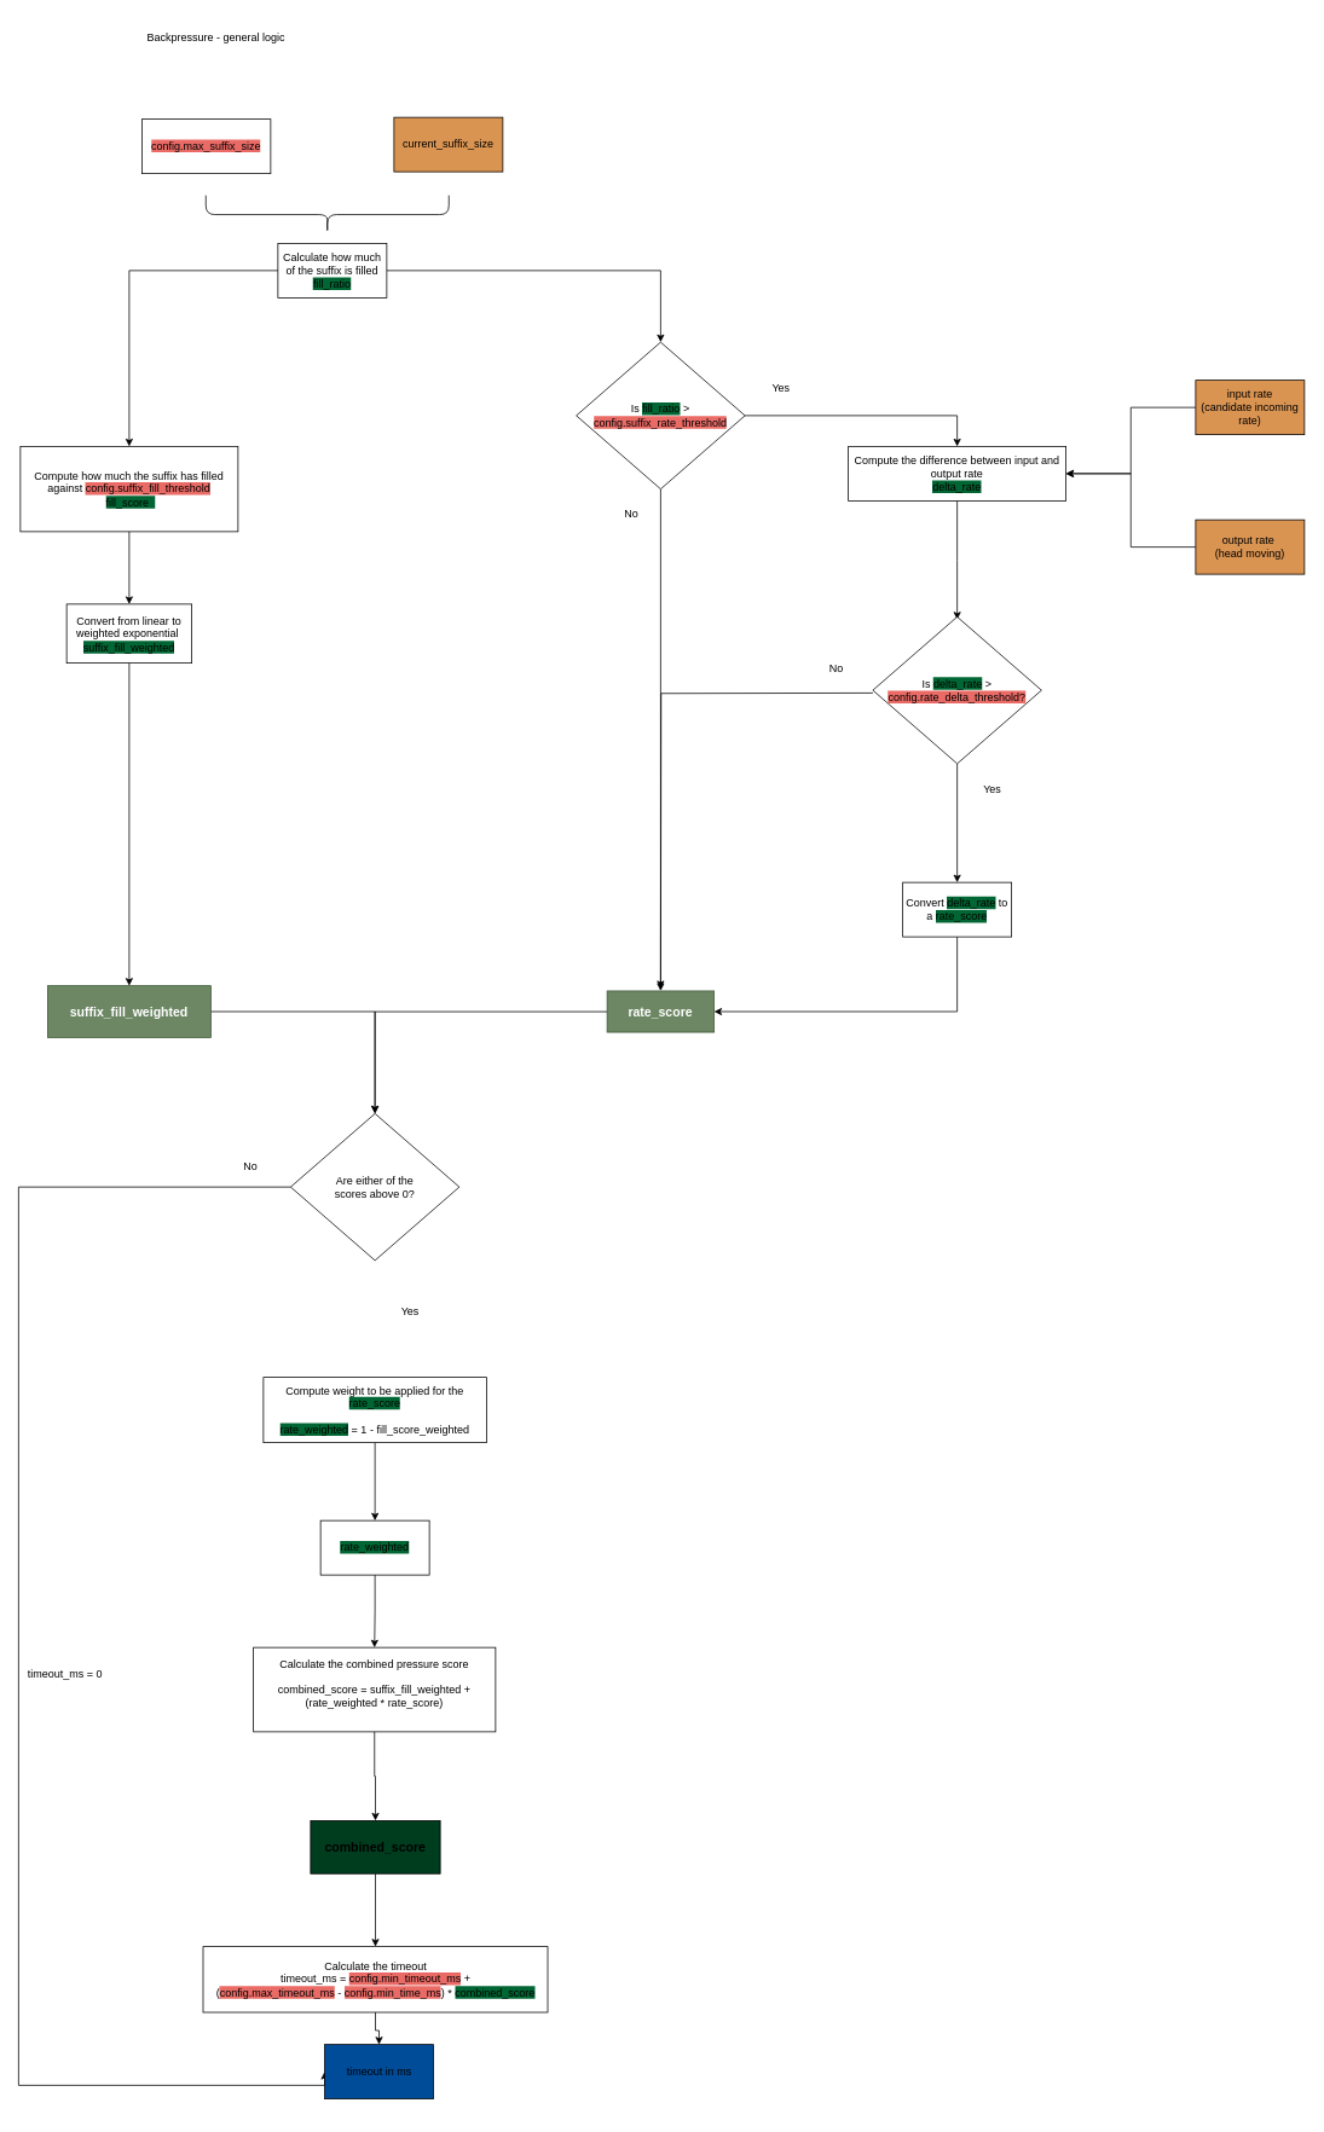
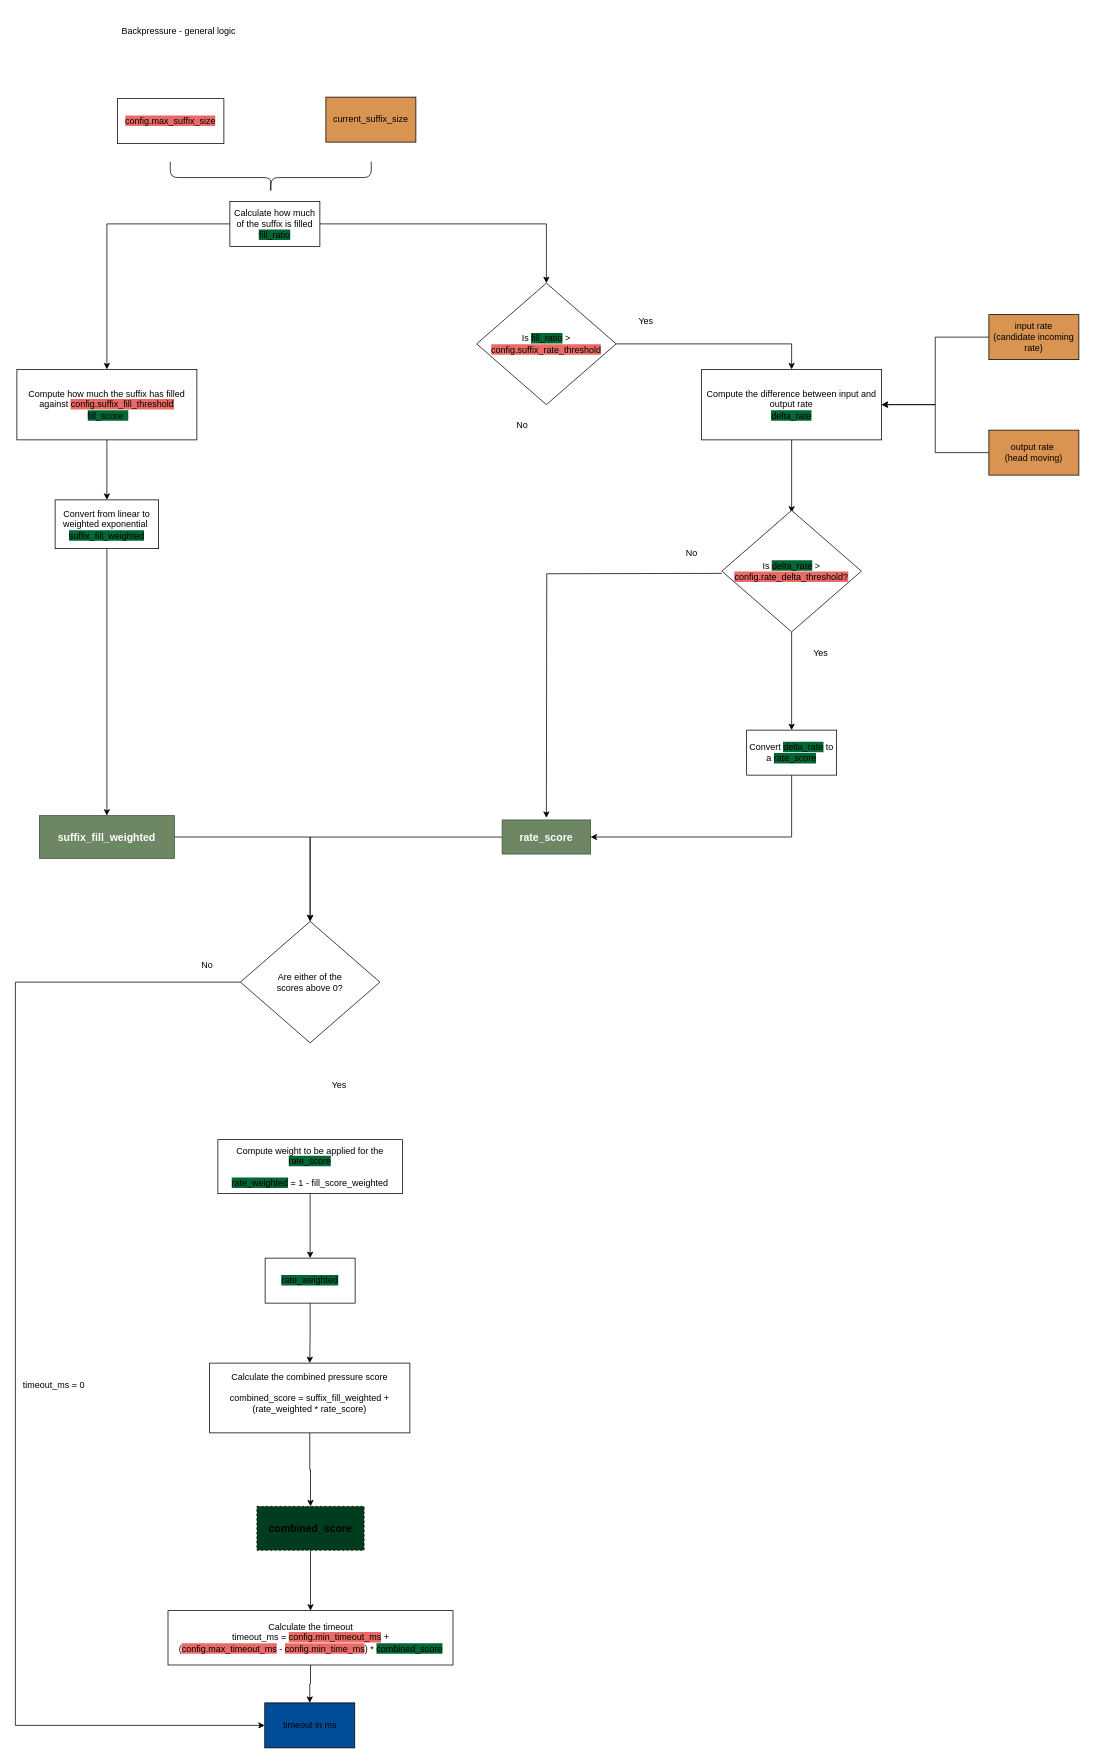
  <mxCell id="0" />
  <mxCell id="1" parent="0" />
  <mxCell id="2" value="Backpressure - general logic" style="text;html=1;strokeColor=none;fillColor=none;align=center;verticalAlign=middle;whiteSpace=wrap;rounded=0;" vertex="1" parent="1"><mxGeometry x="117" y="20" width="242" height="42" as="geometry" /></mxCell>
  <mxCell id="3" value="current_suffix_size" style="rounded=0;whiteSpace=wrap;html=1;fillColor=#DA9452;" vertex="1" parent="1"><mxGeometry x="434" y="129" width="120" height="60" as="geometry" /></mxCell>
  <mxCell id="4" value="" style="edgeStyle=orthogonalEdgeStyle;rounded=0;orthogonalLoop=1;jettySize=auto;html=1;entryX=1;entryY=0.5;entryDx=0;entryDy=0;" edge="1" parent="1" source="5" target="23"><mxGeometry relative="1" as="geometry"><mxPoint x="1178" y="449" as="targetPoint" /></mxGeometry></mxCell>
  <mxCell id="5" value="input rate&lt;br&gt;(candidate incoming rate)" style="rounded=0;whiteSpace=wrap;html=1;fillColor=#DA9452;" vertex="1" parent="1"><mxGeometry x="1318" y="419" width="120" height="60" as="geometry" /></mxCell>
  <mxCell id="6" value="" style="edgeStyle=orthogonalEdgeStyle;rounded=0;orthogonalLoop=1;jettySize=auto;html=1;entryX=1;entryY=0.5;entryDx=0;entryDy=0;" edge="1" parent="1" source="7" target="23"><mxGeometry relative="1" as="geometry"><mxPoint x="1178" y="581" as="targetPoint" /></mxGeometry></mxCell>
  <mxCell id="7" value="output rate&amp;nbsp;&lt;br&gt;(head moving)" style="rounded=0;whiteSpace=wrap;html=1;fillColor=#DA9452;" vertex="1" parent="1"><mxGeometry x="1318" y="573" width="120" height="60" as="geometry" /></mxCell>
  <mxCell id="8" value="&lt;span style=&quot;background-color: rgb(234, 107, 102);&quot;&gt;config.max_suffix_size&lt;/span&gt;" style="rounded=0;whiteSpace=wrap;html=1;" vertex="1" parent="1"><mxGeometry x="156" y="131" width="142" height="60" as="geometry" /></mxCell>
  <mxCell id="9" value="" style="edgeStyle=orthogonalEdgeStyle;rounded=0;orthogonalLoop=1;jettySize=auto;html=1;entryX=0.5;entryY=0;entryDx=0;entryDy=0;" edge="1" parent="1" source="10" target="19"><mxGeometry relative="1" as="geometry"><mxPoint x="731" y="374" as="targetPoint" /></mxGeometry></mxCell>
  <mxCell id="10" value="Calculate how much of the suffix is filled&lt;br&gt;&lt;span style=&quot;background-color: rgb(0, 102, 51);&quot;&gt;fill_ratio&lt;/span&gt;" style="rounded=0;whiteSpace=wrap;html=1;" vertex="1" parent="1"><mxGeometry x="306" y="268" width="120" height="60" as="geometry" /></mxCell>
  <mxCell id="11" value="" style="shape=curlyBracket;whiteSpace=wrap;html=1;rounded=1;flipH=1;labelPosition=right;verticalLabelPosition=middle;align=left;verticalAlign=middle;rotation=90;" vertex="1" parent="1"><mxGeometry x="339.25" y="102.25" width="42.5" height="268" as="geometry" /></mxCell>
  <mxCell id="12" value="" style="edgeStyle=orthogonalEdgeStyle;rounded=0;orthogonalLoop=1;jettySize=auto;html=1;" edge="1" parent="1" source="13" target="16"><mxGeometry relative="1" as="geometry" /></mxCell>
  <mxCell id="13" value="Compute how much the suffix has filled against&amp;nbsp;&lt;span style=&quot;background-color: rgb(234, 107, 102);&quot;&gt;config.suffix_fill_threshold&lt;/span&gt;&lt;br&gt;&amp;nbsp;&lt;span style=&quot;background-color: rgb(0, 102, 51);&quot;&gt;fill_score&amp;nbsp;&amp;nbsp;&lt;/span&gt;&lt;br&gt;" style="rounded=0;whiteSpace=wrap;html=1;" vertex="1" parent="1"><mxGeometry x="22" y="492" width="240" height="94" as="geometry" /></mxCell>
  <mxCell id="14" value="" style="edgeStyle=orthogonalEdgeStyle;rounded=0;orthogonalLoop=1;jettySize=auto;html=1;exitX=0;exitY=0.5;exitDx=0;exitDy=0;entryX=0.5;entryY=0;entryDx=0;entryDy=0;" edge="1" parent="1" source="10" target="13"><mxGeometry relative="1" as="geometry"><mxPoint x="436" y="308" as="sourcePoint" /><mxPoint x="741" y="384" as="targetPoint" /></mxGeometry></mxCell>
  <mxCell id="15" value="" style="edgeStyle=orthogonalEdgeStyle;rounded=0;orthogonalLoop=1;jettySize=auto;html=1;" edge="1" parent="1" source="16" target="34"><mxGeometry relative="1" as="geometry" /></mxCell>
  <mxCell id="16" value="Convert from linear to weighted exponential&amp;nbsp;&lt;br&gt;&lt;span style=&quot;background-color: rgb(0, 102, 51);&quot;&gt;suffix_fill_weighted&lt;/span&gt;" style="rounded=0;whiteSpace=wrap;html=1;" vertex="1" parent="1"><mxGeometry x="73" y="666" width="138" height="65" as="geometry" /></mxCell>
- <mxCell id="17" value="" style="edgeStyle=orthogonalEdgeStyle;rounded=0;orthogonalLoop=1;jettySize=auto;html=1;entryX=0.5;entryY=0;entryDx=0;entryDy=0;" edge="1" parent="1" source="19" target="28"><mxGeometry relative="1" as="geometry"><mxPoint x="731" y="700" as="targetPoint" /></mxGeometry></mxCell>
  <mxCell id="18" value="" style="edgeStyle=orthogonalEdgeStyle;rounded=0;orthogonalLoop=1;jettySize=auto;html=1;entryX=0.5;entryY=0;entryDx=0;entryDy=0;" edge="1" parent="1" source="19" target="23"><mxGeometry relative="1" as="geometry"><mxPoint x="1043" y="543" as="targetPoint" /></mxGeometry></mxCell>
  <mxCell id="19" value="Is &lt;span style=&quot;background-color: rgb(0, 102, 51);&quot;&gt;fill_ratio&lt;/span&gt; &amp;gt; &lt;span style=&quot;background-color: rgb(234, 107, 102);&quot;&gt;config.suffix_rate_threshold&lt;/span&gt;" style="rhombus;whiteSpace=wrap;html=1;" vertex="1" parent="1"><mxGeometry x="635" y="377" width="186" height="162" as="geometry" /></mxCell>
  <mxCell id="20" value="No" style="text;html=1;strokeColor=none;fillColor=none;align=center;verticalAlign=middle;whiteSpace=wrap;rounded=0;" vertex="1" parent="1"><mxGeometry x="666" y="551" width="60" height="30" as="geometry" /></mxCell>
  <mxCell id="21" value="Yes" style="text;html=1;strokeColor=none;fillColor=none;align=center;verticalAlign=middle;whiteSpace=wrap;rounded=0;" vertex="1" parent="1"><mxGeometry x="831" y="413" width="60" height="30" as="geometry" /></mxCell>
  <mxCell id="22" value="" style="edgeStyle=orthogonalEdgeStyle;rounded=0;orthogonalLoop=1;jettySize=auto;html=1;" edge="1" parent="1" source="23"><mxGeometry relative="1" as="geometry"><mxPoint x="1055" y="683" as="targetPoint" /></mxGeometry></mxCell>
- <mxCell id="23" value="Compute the difference between input and output rate&lt;br&gt;&lt;span style=&quot;background-color: rgb(0, 102, 51);&quot;&gt;delta_rate&lt;/span&gt;" style="rounded=0;whiteSpace=wrap;html=1;" vertex="1" parent="1"><mxGeometry x="935" y="492" width="240" height="60" as="geometry" /></mxCell>
+ <mxCell id="23" value="Compute the difference between input and output rate&lt;br&gt;&lt;span style=&quot;background-color: rgb(0, 102, 51);&quot;&gt;delta_rate&lt;/span&gt;" style="rounded=0;whiteSpace=wrap;html=1;" vertex="1" parent="1"><mxGeometry x="935" y="492" width="240" height="94" as="geometry" /></mxCell>
  <mxCell id="24" value="" style="edgeStyle=orthogonalEdgeStyle;rounded=0;orthogonalLoop=1;jettySize=auto;html=1;" edge="1" parent="1"><mxGeometry relative="1" as="geometry"><mxPoint x="962.005" y="763.998" as="sourcePoint" /><mxPoint x="728" y="1090" as="targetPoint" /></mxGeometry></mxCell>
  <mxCell id="25" value="" style="edgeStyle=orthogonalEdgeStyle;rounded=0;orthogonalLoop=1;jettySize=auto;html=1;" edge="1" parent="1" source="26" target="31"><mxGeometry relative="1" as="geometry" /></mxCell>
  <mxCell id="26" value="Is &lt;span style=&quot;background-color: rgb(0, 102, 51);&quot;&gt;delta_rate&lt;/span&gt; &amp;gt; &lt;span style=&quot;background-color: rgb(234, 107, 102);&quot;&gt;config.rate_delta_threshold?&lt;/span&gt;" style="rhombus;whiteSpace=wrap;html=1;" vertex="1" parent="1"><mxGeometry x="962" y="680" width="186" height="162" as="geometry" /></mxCell>
  <mxCell id="27" value="" style="edgeStyle=orthogonalEdgeStyle;rounded=0;orthogonalLoop=1;jettySize=auto;html=1;entryX=0.5;entryY=0;entryDx=0;entryDy=0;" edge="1" parent="1" source="28" target="36"><mxGeometry relative="1" as="geometry"><mxPoint x="530" y="1115.5" as="targetPoint" /></mxGeometry></mxCell>
  <mxCell id="28" value="&lt;font style=&quot;font-size: 14px;&quot;&gt;&lt;b style=&quot;&quot;&gt;rate_score&lt;/b&gt;&lt;/font&gt;" style="whiteSpace=wrap;html=1;fillColor=#6d8764;fontColor=#ffffff;strokeColor=#3A5431;" vertex="1" parent="1"><mxGeometry x="669" y="1092.75" width="118" height="45.5" as="geometry" /></mxCell>
  <mxCell id="29" value="No" style="text;html=1;strokeColor=none;fillColor=none;align=center;verticalAlign=middle;whiteSpace=wrap;rounded=0;" vertex="1" parent="1"><mxGeometry x="892" y="721.5" width="60" height="30" as="geometry" /></mxCell>
  <mxCell id="30" value="" style="edgeStyle=orthogonalEdgeStyle;rounded=0;orthogonalLoop=1;jettySize=auto;html=1;entryX=1;entryY=0.5;entryDx=0;entryDy=0;exitX=0.5;exitY=1;exitDx=0;exitDy=0;" edge="1" parent="1" source="31" target="28"><mxGeometry relative="1" as="geometry"><mxPoint x="1055" y="1143" as="targetPoint" /></mxGeometry></mxCell>
  <mxCell id="31" value="Convert &lt;span style=&quot;background-color: rgb(0, 102, 51);&quot;&gt;delta_rate&lt;/span&gt; to a &lt;span style=&quot;background-color: rgb(0, 102, 51);&quot;&gt;rate_score&lt;/span&gt;" style="whiteSpace=wrap;html=1;" vertex="1" parent="1"><mxGeometry x="995" y="973" width="120" height="60" as="geometry" /></mxCell>
  <mxCell id="32" value="Yes" style="text;html=1;strokeColor=none;fillColor=none;align=center;verticalAlign=middle;whiteSpace=wrap;rounded=0;" vertex="1" parent="1"><mxGeometry x="1064" y="855" width="60" height="30" as="geometry" /></mxCell>
  <mxCell id="33" value="" style="edgeStyle=orthogonalEdgeStyle;rounded=0;orthogonalLoop=1;jettySize=auto;html=1;" edge="1" parent="1" source="34" target="36"><mxGeometry relative="1" as="geometry"><mxPoint x="142" y="1252.5" as="targetPoint" /></mxGeometry></mxCell>
  <mxCell id="34" value="&lt;b&gt;&lt;font style=&quot;font-size: 14px;&quot;&gt;suffix_fill_weighted&lt;/font&gt;&lt;/b&gt;" style="whiteSpace=wrap;html=1;rounded=0;fillColor=#6d8764;fontColor=#ffffff;strokeColor=#3A5431;" vertex="1" parent="1"><mxGeometry x="52" y="1087" width="180" height="57" as="geometry" /></mxCell>
  <mxCell id="35" value="" style="edgeStyle=orthogonalEdgeStyle;rounded=0;orthogonalLoop=1;jettySize=auto;html=1;entryX=0;entryY=0.5;entryDx=0;entryDy=0;" edge="1" parent="1" source="36" target="47"><mxGeometry relative="1" as="geometry"><mxPoint x="132" y="1356" as="targetPoint" /><Array as="points"><mxPoint x="20" y="1309" /><mxPoint x="20" y="2300" /></Array></mxGeometry></mxCell>
  <mxCell id="36" value="Are either of the &lt;br&gt;scores above 0?" style="rhombus;whiteSpace=wrap;html=1;" vertex="1" parent="1"><mxGeometry x="320" y="1228" width="186" height="162" as="geometry" /></mxCell>
  <mxCell id="37" value="" style="edgeStyle=orthogonalEdgeStyle;rounded=0;orthogonalLoop=1;jettySize=auto;html=1;" edge="1" parent="1" source="38" target="40"><mxGeometry relative="1" as="geometry" /></mxCell>
  <mxCell id="38" value="Compute weight to be applied for the &lt;span style=&quot;background-color: rgb(0, 102, 51);&quot;&gt;rate_score&lt;/span&gt;&lt;br&gt;&lt;br&gt;&lt;span style=&quot;background-color: rgb(0, 102, 51);&quot;&gt;rate_weighted&lt;/span&gt; = 1 - fill_score_weighted" style="whiteSpace=wrap;html=1;" vertex="1" parent="1"><mxGeometry x="290" y="1519" width="246" height="72" as="geometry" /></mxCell>
  <mxCell id="39" value="" style="edgeStyle=orthogonalEdgeStyle;rounded=0;orthogonalLoop=1;jettySize=auto;html=1;" edge="1" parent="1" source="40" target="44"><mxGeometry relative="1" as="geometry" /></mxCell>
  <mxCell id="40" value="&lt;span style=&quot;background-color: rgb(0, 102, 51);&quot;&gt;rate_weighted&lt;/span&gt;" style="whiteSpace=wrap;html=1;" vertex="1" parent="1"><mxGeometry x="353" y="1677" width="120" height="60" as="geometry" /></mxCell>
  <mxCell id="41" value="Yes" style="text;html=1;strokeColor=none;fillColor=none;align=center;verticalAlign=middle;whiteSpace=wrap;rounded=0;" vertex="1" parent="1"><mxGeometry x="422" y="1432" width="60" height="30" as="geometry" /></mxCell>
  <mxCell id="42" value="No" style="text;html=1;strokeColor=none;fillColor=none;align=center;verticalAlign=middle;whiteSpace=wrap;rounded=0;" vertex="1" parent="1"><mxGeometry x="246" y="1271" width="60" height="30" as="geometry" /></mxCell>
  <mxCell id="43" value="" style="edgeStyle=orthogonalEdgeStyle;rounded=0;orthogonalLoop=1;jettySize=auto;html=1;" edge="1" parent="1" source="44" target="46"><mxGeometry relative="1" as="geometry" /></mxCell>
  <mxCell id="44" value="Calculate the combined pressure score&lt;br&gt;&lt;br&gt;combined_score = suffix_fill_weighted + (rate_weighted * rate_score)&lt;br&gt;&lt;br&gt;" style="whiteSpace=wrap;html=1;" vertex="1" parent="1"><mxGeometry x="279" y="1817" width="267" height="93" as="geometry" /></mxCell>
  <mxCell id="45" value="" style="edgeStyle=orthogonalEdgeStyle;rounded=0;orthogonalLoop=1;jettySize=auto;html=1;" edge="1" parent="1" source="46" target="49"><mxGeometry relative="1" as="geometry" /></mxCell>
- <mxCell id="46" value="&lt;b&gt;&lt;font style=&quot;font-size: 14px;&quot;&gt;combined_score&lt;/font&gt;&lt;/b&gt;" style="whiteSpace=wrap;html=1;fillColor=#003D1F;" vertex="1" parent="1"><mxGeometry x="342" y="2008" width="143" height="58.5" as="geometry" /></mxCell>
- <mxCell id="47" value="timeout in ms" style="whiteSpace=wrap;html=1;fillColor=#004C99;" vertex="1" parent="1"><mxGeometry x="357.5" y="2255" width="120" height="60" as="geometry" /></mxCell>
+ <mxCell id="46" value="&lt;b&gt;&lt;font style=&quot;font-size: 14px;&quot;&gt;combined_score&lt;/font&gt;&lt;/b&gt;" style="whiteSpace=wrap;html=1;fillColor=#003D1F;dashed=1;" vertex="1" parent="1"><mxGeometry x="342" y="2008" width="143" height="58.5" as="geometry" /></mxCell>
+ <mxCell id="47" value="timeout in ms" style="whiteSpace=wrap;html=1;fillColor=#004C99;" vertex="1" parent="1"><mxGeometry x="352.5" y="2270" width="120" height="60" as="geometry" /></mxCell>
  <mxCell id="48" value="" style="edgeStyle=orthogonalEdgeStyle;rounded=0;orthogonalLoop=1;jettySize=auto;html=1;" edge="1" parent="1" source="49" target="47"><mxGeometry relative="1" as="geometry" /></mxCell>
  <mxCell id="49" value="Calculate the timeout&lt;br&gt;timeout_ms = &lt;span style=&quot;background-color: rgb(234, 107, 102);&quot;&gt;config.min_timeout_ms&lt;/span&gt; + &lt;br&gt;(&lt;span style=&quot;background-color: rgb(234, 107, 102);&quot;&gt;config.max_timeout_ms&lt;/span&gt; - &lt;span style=&quot;background-color: rgb(234, 107, 102);&quot;&gt;config.min_time_ms&lt;/span&gt;) * &lt;span style=&quot;background-color: rgb(0, 102, 51);&quot;&gt;combined_score&lt;/span&gt;" style="whiteSpace=wrap;html=1;fillColor=none;" vertex="1" parent="1"><mxGeometry x="223.5" y="2147" width="380" height="72.5" as="geometry" /></mxCell>
  <mxCell id="50" value="timeout_ms = 0" style="text;html=1;strokeColor=none;fillColor=none;align=center;verticalAlign=middle;whiteSpace=wrap;rounded=0;" vertex="1" parent="1"><mxGeometry x="28" y="1835" width="87" height="23" as="geometry" /></mxCell>
